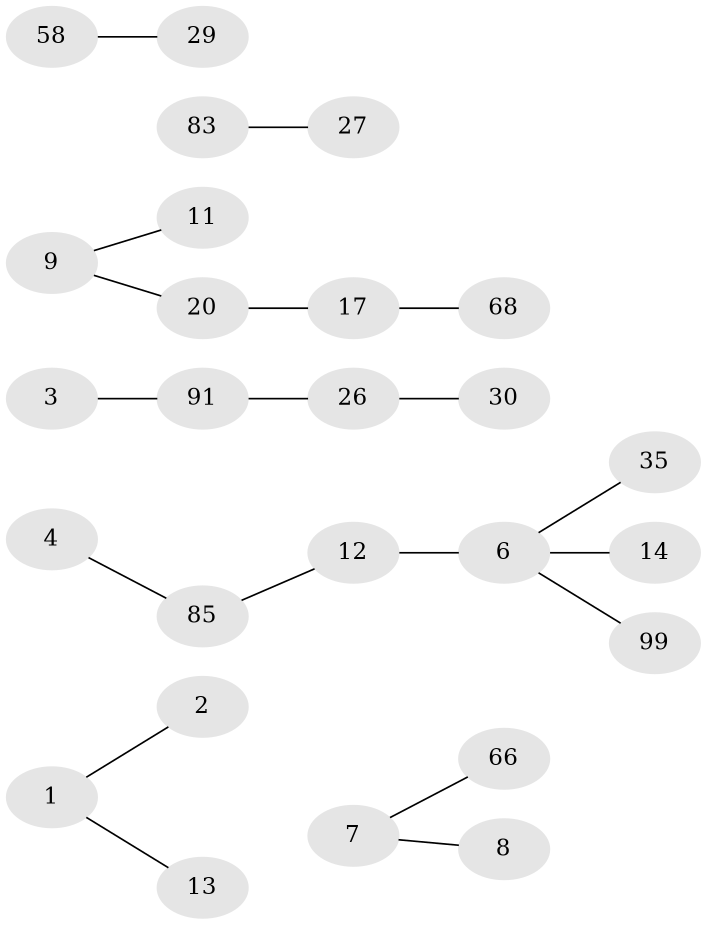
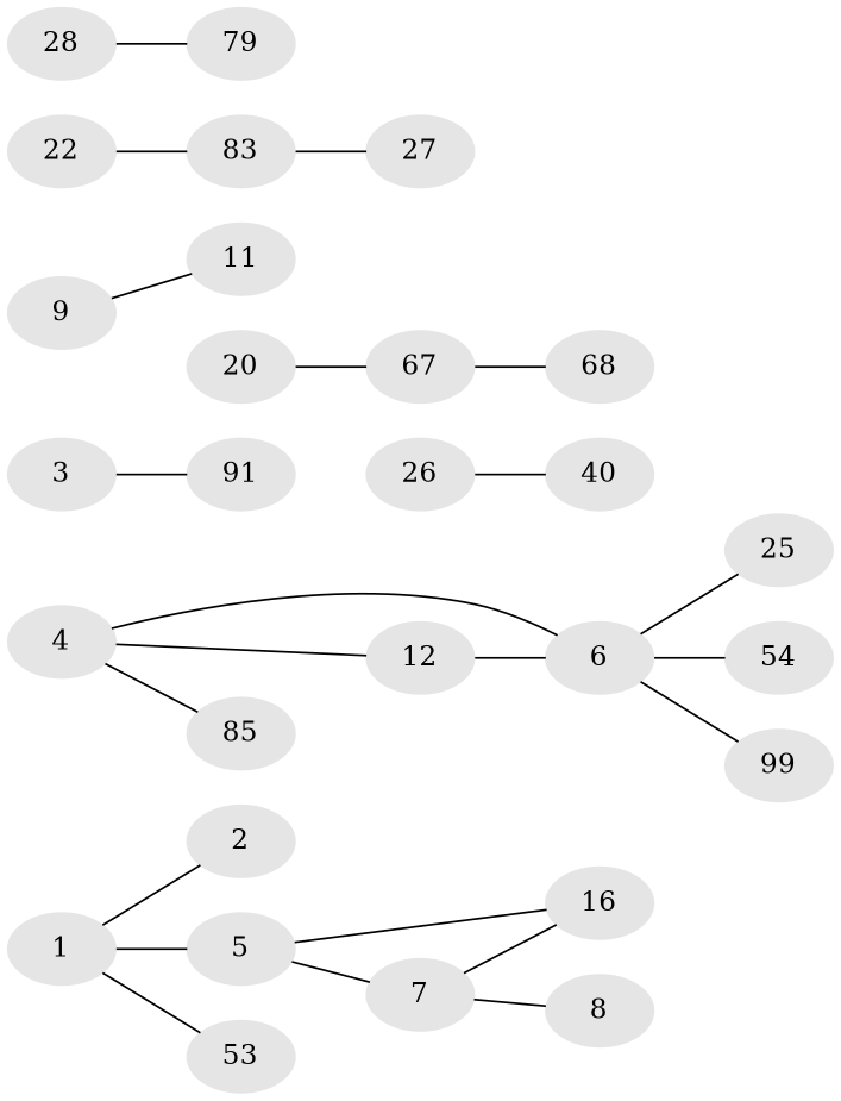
  graph {
    rankdir=LR
    node [color=gray90 style=filled]
    edge [weight=1.0]
    1
    2
-   13
+   5
+   13 [label=53]
    4
    6
    12
    n8 [label=85]
    7
-   16 [label=66]
+   16
    n11 [label=91]
    3
    26
-   25 [label=35]
-   14
+   25
+   14 [label=54]
    n16 [label=99]
    8
    9
    11
    20
    n21 [label=83]
-   17
+   22
+   17 [label=67]
    n24 [label=68]
-   28 [label=58]
-   29
-   30
+   28
+   29 [label=79]
+   30 [label=40]
    27
    1 -- 2
+   1 -- 5
    1 -- 13
-   n8 -- 12
+   5 -- 7
+   5 -- 16
+   4 -- 6
+   4 -- 12
    4 -- n8
    6 -- 25
    6 -- 14
    6 -- n16
    12 -- 6 [weight=2.0]
    7 -- 16
    7 -- 8
-   n11 -- 26
    3 -- n11
    26 -- 30
    9 -- 11
-   9 -- 20
    20 -- 17
    n21 -- 27
+   22 -- n21
    17 -- n24 [weight=2.0]
    28 -- 29
  }
